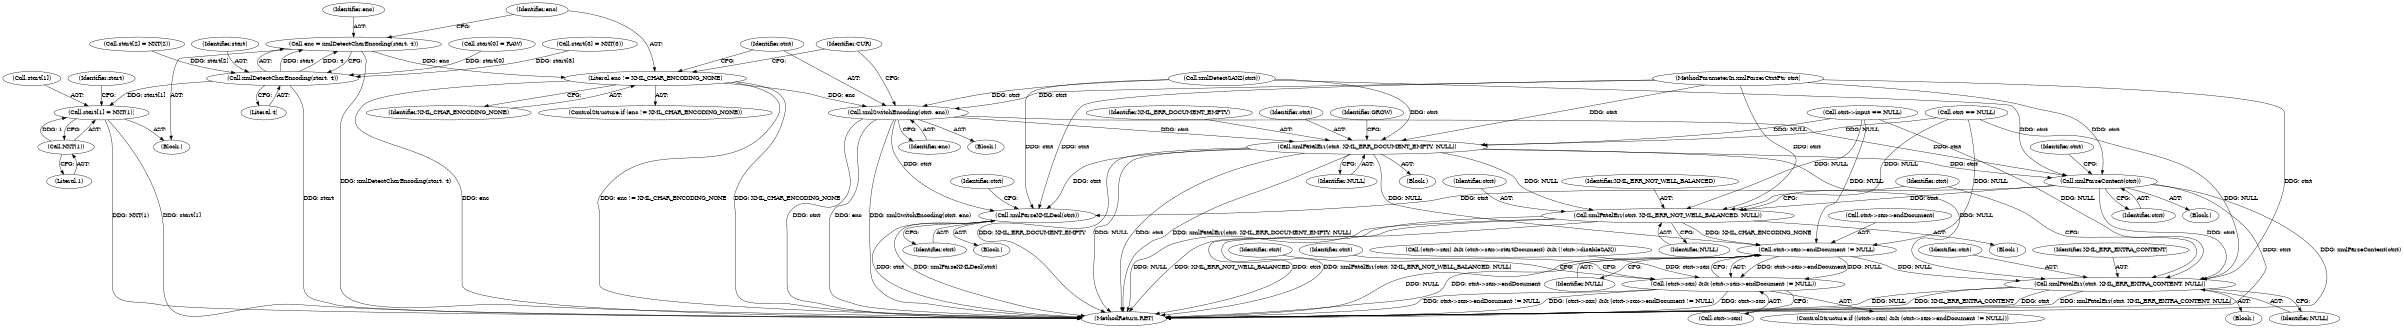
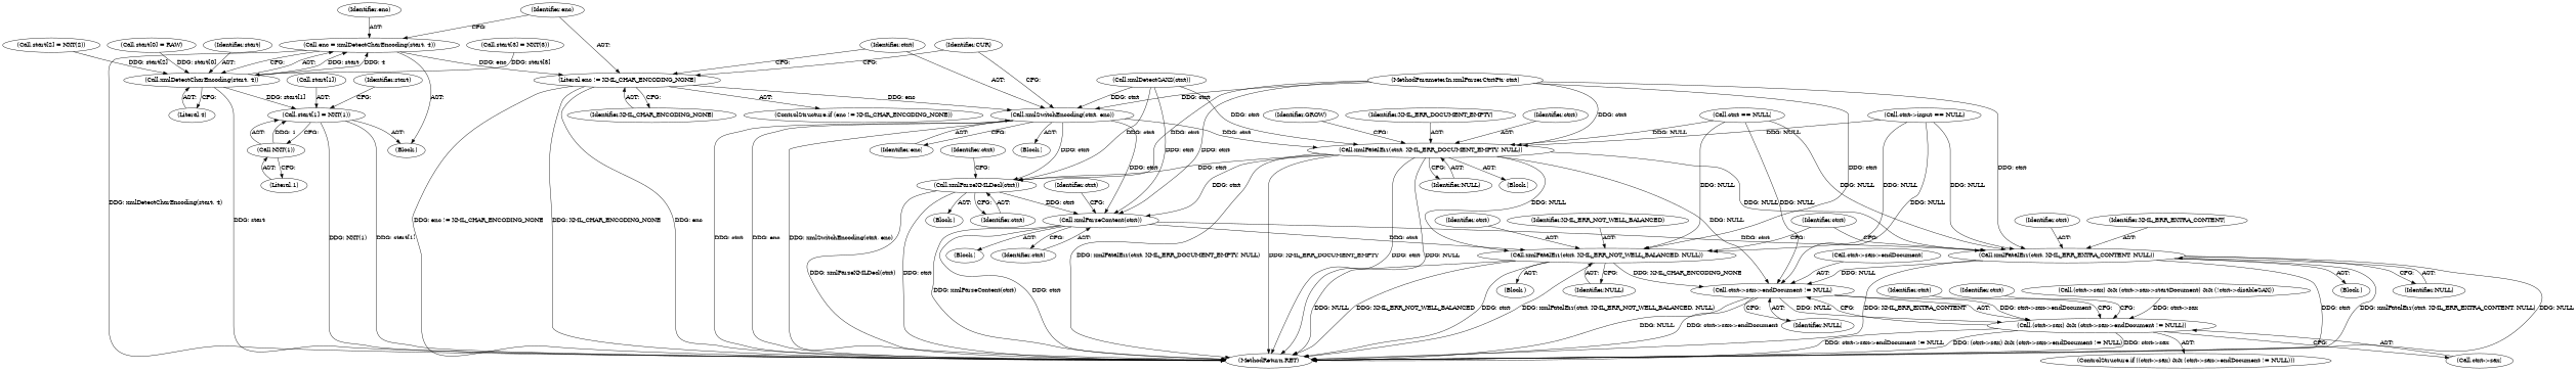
  digraph {
    n1 [label="(Call,start[1] = NXT(1))"]
    n2 [label="(Call,NXT(1))"]
    n3 [label="(Block,)"]
    n4 [label="(MethodReturn,RET)"]
    n5 [label="(Literal,1)"]
    n6 [label="(Call,xmlDetectCharEncoding(start, 4))"]
    n7 [label="(Call,enc = xmlDetectCharEncoding(start, 4))"]
    n8 [label="(Literal,4)"]
    n9 [label="(Literal,enc != XML_CHAR_ENCODING_NONE)"]
    n10 [label="(Call,xmlSwitchEncoding(ctxt, enc))"]
    n11 [label="(Identifier,XML_CHAR_ENCODING_NONE)"]
    n12 [label="(ControlStructure,if (enc != XML_CHAR_ENCODING_NONE))"]
    n13 [label="(Call,xmlFatalErr(ctxt, XML_ERR_DOCUMENT_EMPTY, NULL))"]
    n14 [label="(Call,xmlParseXMLDecl(ctxt))"]
    n15 [label="(Call,xmlParseContent(ctxt))"]
    n16 [label="(Identifier,enc)"]
    n17 [label="(Block,)"]
    n18 [label="(Call,xmlFatalErr(ctxt, XML_ERR_NOT_WELL_BALANCED, NULL))"]
    n19 [label="(Call,ctxt->sax->endDocument != NULL)"]
    n20 [label="(Call,xmlFatalErr(ctxt, XML_ERR_EXTRA_CONTENT, NULL))"]
    n21 [label="(Identifier,NULL)"]
    n22 [label="(Block,)"]
    n23 [label="(Block,)"]
    n24 [label="(Identifier,ctxt)"]
    n25 [label="(Identifier,ctxt)"]
    n26 [label="(Block,)"]
    n27 [label="(Identifier,NULL)"]
    n28 [label="(Block,)"]
    n29 [label="(Call,(ctxt->sax) && (ctxt->sax->endDocument != NULL))"]
    n30 [label="(Identifier,NULL)"]
    n31 [label="(Block,)"]
    n32 [label="(Identifier,NULL)"]
    n33 [label="(ControlStructure,if ((ctxt->sax) && (ctxt->sax->endDocument != NULL)))"]
    n34 [label="(Call,ctxt->sax)"]
    n35 [label="(Identifier,XML_ERR_NOT_WELL_BALANCED)"]
    n36 [label="(Call,start[0] = RAW)"]
    n37 [label="(Identifier,XML_ERR_DOCUMENT_EMPTY)"]
    n38 [label="(Identifier,ctxt)"]
    n39 [label="(Identifier,ctxt)"]
    n40 [label="(Identifier,ctxt)"]
    n41 [label="(Identifier,start)"]
    n42 [label="(Identifier,CUR)"]
    n43 [label="(Call,start[3] = NXT(3))"]
    n44 [label="(Identifier,ctxt)"]
    n45 [label="(Call,ctxt == NULL)"]
    n46 [label="(Call,start[1])"]
    n47 [label="(Identifier,ctxt)"]
    n48 [label="(Identifier,ctxt)"]
    n49 [label="(Identifier,ctxt)"]
    n50 [label="(Identifier,enc)"]
    n51 [label="(Identifier,GROW)"]
    n52 [label="(Call,(ctxt->sax) && (ctxt->sax->startDocument) && (!ctxt->disableSAX))"]
    n53 [label="(Call,xmlDetectSAX2(ctxt))"]
    n54 [label="(Identifier,enc)"]
    n55 [label="(Call,ctxt->input == NULL)"]
    n56 [label="(MethodParameterIn,xmlParserCtxtPtr ctxt)"]
    n57 [label="(Identifier,ctxt)"]
    n58 [label="(Identifier,XML_ERR_EXTRA_CONTENT)"]
    n59 [label="(Call,ctxt->sax->endDocument)"]
    n60 [label="(Call,start[2] = NXT(2))"]
    n61 [label="(Identifier,start)"]
    n62 [label="(Identifier,ctxt)"]
    n1 -> n2 [label="CFG: "]
    n1 -> n3 [label="AST: "]
    n1 -> n4 [label="DDG: NXT(1)"]
    n1 -> n4 [label="DDG: start[1]"]
    n2 -> n1 [label="AST: "]
    n2 -> n1 [label="DDG: 1"]
    n2 -> n5 [label="CFG: "]
    n5 -> n2 [label="AST: "]
    n6 -> n1 [label="DDG: start[1]"]
    n6 -> n4 [label="DDG: start"]
    n6 -> n7 [label="AST: "]
    n6 -> n7 [label="DDG: start"]
    n6 -> n7 [label="DDG: 4"]
    n6 -> n8 [label="CFG: "]
    n7 -> n3 [label="AST: "]
    n7 -> n4 [label="DDG: xmlDetectCharEncoding(start, 4)"]
    n7 -> n6 [label="CFG: "]
    n7 -> n9 [label="DDG: enc"]
    n8 -> n6 [label="AST: "]
    n9 -> n4 [label="DDG: enc"]
    n9 -> n4 [label="DDG: enc != XML_CHAR_ENCODING_NONE"]
    n9 -> n4 [label="DDG: XML_CHAR_ENCODING_NONE"]
    n9 -> n10 [label="DDG: enc"]
    n9 -> n11 [label="CFG: "]
    n9 -> n12 [label="AST: "]
    n10 -> n4 [label="DDG: ctxt"]
    n10 -> n4 [label="DDG: enc"]
    n10 -> n4 [label="DDG: xmlSwitchEncoding(ctxt, enc)"]
    n10 -> n13 [label="DDG: ctxt"]
    n10 -> n14 [label="DDG: ctxt"]
    n10 -> n15 [label="DDG: ctxt"]
    n10 -> n16 [label="CFG: "]
    n10 -> n17 [label="AST: "]
    n11 -> n9 [label="AST: "]
    n13 -> n4 [label="DDG: xmlFatalErr(ctxt, XML_ERR_DOCUMENT_EMPTY, NULL)"]
    n13 -> n4 [label="DDG: XML_ERR_DOCUMENT_EMPTY"]
    n13 -> n4 [label="DDG: NULL"]
    n13 -> n4 [label="DDG: ctxt"]
    n13 -> n14 [label="DDG: ctxt"]
    n13 -> n15 [label="DDG: ctxt"]
    n13 -> n18 [label="DDG: NULL"]
    n13 -> n19 [label="DDG: NULL"]
    n13 -> n20 [label="DDG: NULL"]
    n13 -> n21 [label="CFG: "]
    n13 -> n22 [label="AST: "]
    n14 -> n4 [label="DDG: xmlParseXMLDecl(ctxt)"]
    n14 -> n4 [label="DDG: ctxt"]
-   n15 -> n14 [label="DDG: ctxt"]
+   n14 -> n15 [label="DDG: ctxt"]
    n14 -> n23 [label="AST: "]
    n14 -> n24 [label="CFG: "]
    n15 -> n4 [label="DDG: ctxt"]
    n15 -> n4 [label="DDG: xmlParseContent(ctxt)"]
    n15 -> n18 [label="DDG: ctxt"]
    n15 -> n20 [label="DDG: ctxt"]
    n15 -> n25 [label="CFG: "]
    n15 -> n26 [label="AST: "]
    n16 -> n10 [label="AST: "]
    n18 -> n4 [label="DDG: ctxt"]
    n18 -> n4 [label="DDG: xmlFatalErr(ctxt, XML_ERR_NOT_WELL_BALANCED, NULL)"]
    n18 -> n4 [label="DDG: NULL"]
    n18 -> n4 [label="DDG: XML_ERR_NOT_WELL_BALANCED"]
    n18 -> n19 [label="DDG: XML_CHAR_ENCODING_NONE"]
    n18 -> n27 [label="CFG: "]
    n18 -> n28 [label="AST: "]
    n19 -> n4 [label="DDG: NULL"]
    n19 -> n4 [label="DDG: ctxt->sax->endDocument"]
    n19 -> n29 [label="AST: "]
    n19 -> n29 [label="DDG: ctxt->sax->endDocument"]
    n19 -> n29 [label="DDG: NULL"]
    n19 -> n30 [label="CFG: "]
    n20 -> n4 [label="DDG: xmlFatalErr(ctxt, XML_ERR_EXTRA_CONTENT, NULL)"]
    n20 -> n4 [label="DDG: NULL"]
    n20 -> n4 [label="DDG: XML_ERR_EXTRA_CONTENT"]
    n20 -> n4 [label="DDG: ctxt"]
-   n19 -> n20 [label="DDG: NULL"]
+   n20 -> n19 [label="DDG: NULL"]
    n20 -> n31 [label="AST: "]
    n20 -> n32 [label="CFG: "]
    n21 -> n13 [label="AST: "]
    n24 -> n14 [label="AST: "]
    n25 -> n15 [label="AST: "]
    n27 -> n18 [label="AST: "]
    n29 -> n4 [label="DDG: ctxt->sax->endDocument != NULL"]
    n29 -> n4 [label="DDG: (ctxt->sax) && (ctxt->sax->endDocument != NULL)"]
    n29 -> n4 [label="DDG: ctxt->sax"]
    n29 -> n19 [label="CFG: "]
    n29 -> n33 [label="AST: "]
    n29 -> n34 [label="CFG: "]
    n30 -> n19 [label="AST: "]
    n32 -> n20 [label="AST: "]
    n34 -> n29 [label="AST: "]
    n35 -> n18 [label="AST: "]
    n36 -> n6 [label="DDG: start[0]"]
    n37 -> n13 [label="AST: "]
    n38 -> n13 [label="AST: "]
    n39 -> n29 [label="CFG: "]
    n40 -> n9 [label="CFG: "]
    n40 -> n10 [label="AST: "]
    n41 -> n1 [label="CFG: "]
    n42 -> n9 [label="CFG: "]
    n42 -> n10 [label="CFG: "]
    n43 -> n6 [label="DDG: start[3]"]
    n44 -> n29 [label="CFG: "]
    n45 -> n13 [label="DDG: NULL"]
    n45 -> n18 [label="DDG: NULL"]
    n45 -> n19 [label="DDG: NULL"]
    n45 -> n20 [label="DDG: NULL"]
    n46 -> n1 [label="AST: "]
    n47 -> n14 [label="CFG: "]
    n48 -> n15 [label="CFG: "]
    n49 -> n18 [label="AST: "]
    n50 -> n7 [label="CFG: "]
    n50 -> n9 [label="AST: "]
    n51 -> n13 [label="CFG: "]
    n52 -> n29 [label="DDG: ctxt->sax"]
    n53 -> n10 [label="DDG: ctxt"]
    n53 -> n13 [label="DDG: ctxt"]
    n53 -> n14 [label="DDG: ctxt"]
    n53 -> n15 [label="DDG: ctxt"]
    n54 -> n7 [label="AST: "]
    n55 -> n13 [label="DDG: NULL"]
    n55 -> n18 [label="DDG: NULL"]
    n55 -> n19 [label="DDG: NULL"]
    n55 -> n20 [label="DDG: NULL"]
    n56 -> n10 [label="DDG: ctxt"]
    n56 -> n13 [label="DDG: ctxt"]
    n56 -> n14 [label="DDG: ctxt"]
    n56 -> n15 [label="DDG: ctxt"]
    n56 -> n18 [label="DDG: ctxt"]
    n56 -> n20 [label="DDG: ctxt"]
    n57 -> n20 [label="AST: "]
    n58 -> n20 [label="AST: "]
    n59 -> n19 [label="AST: "]
    n60 -> n6 [label="DDG: start[2]"]
    n61 -> n6 [label="AST: "]
    n62 -> n18 [label="CFG: "]
    n62 -> n20 [label="CFG: "]
  }
